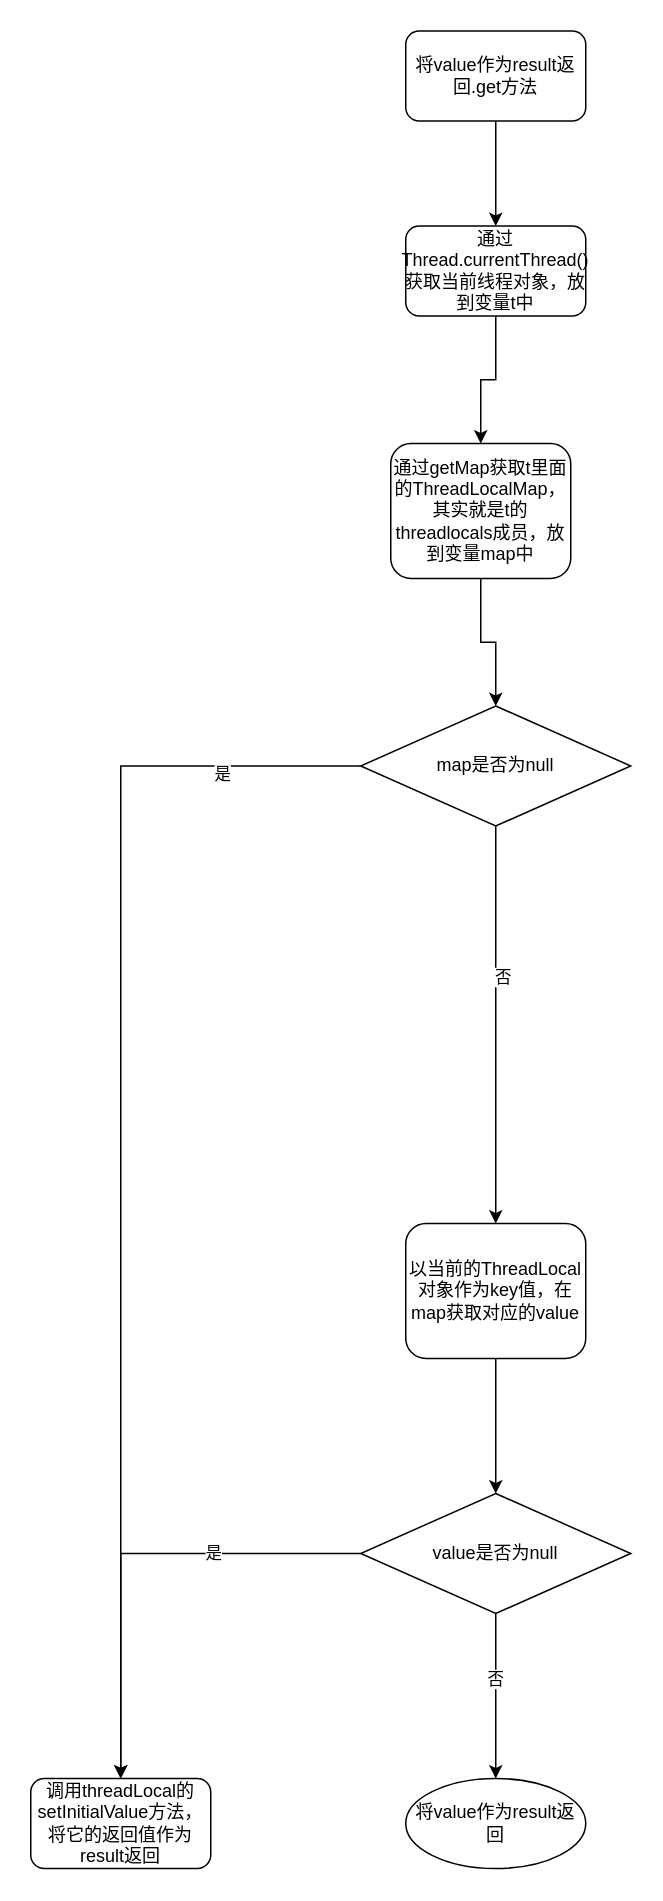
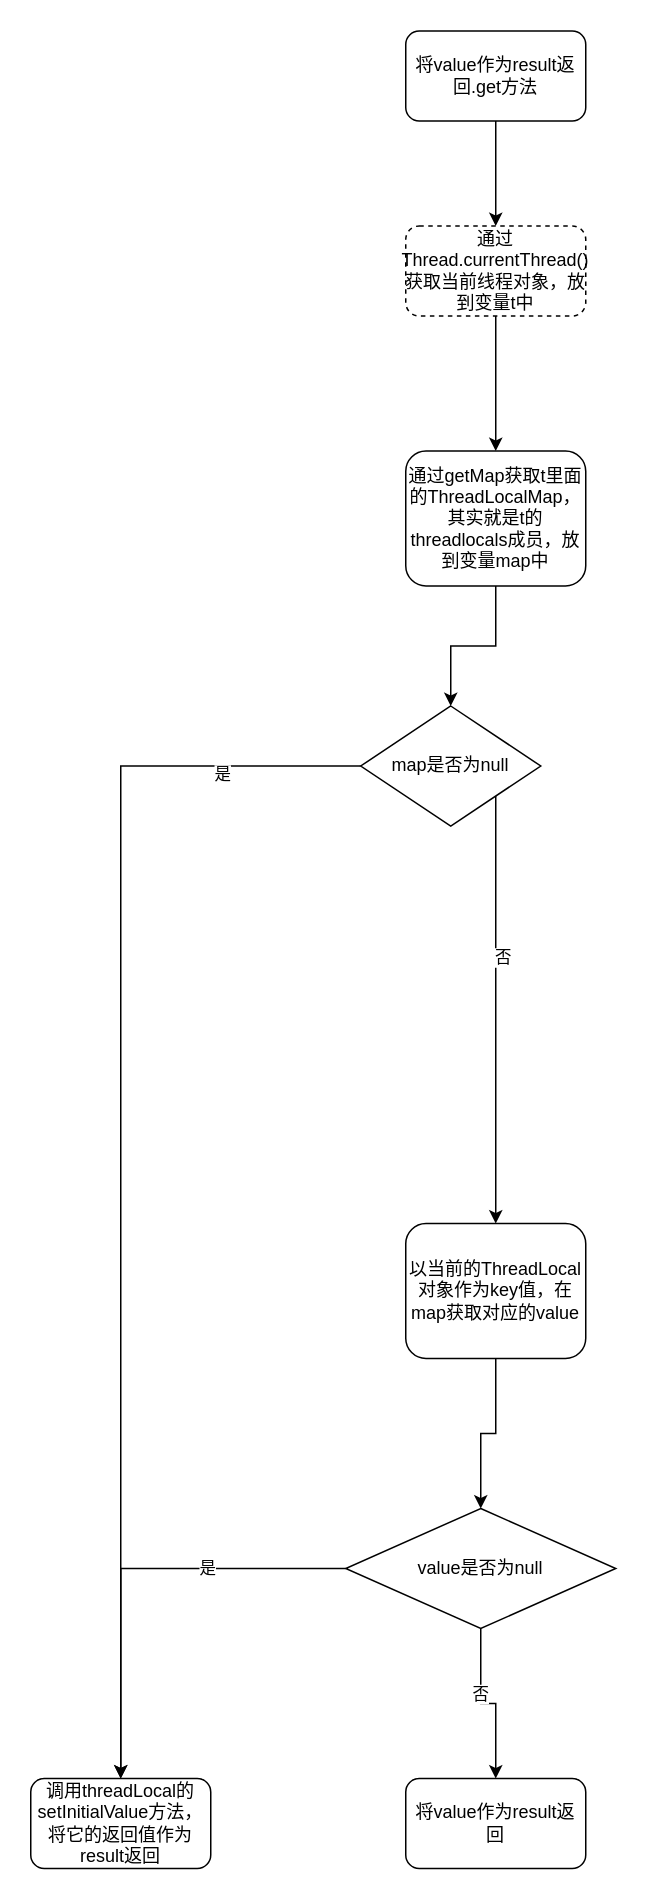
  <mxCell id="0" />
  <mxCell id="1" parent="0" />
  <mxCell id="2" style="edgeStyle=orthogonalEdgeStyle;rounded=0;orthogonalLoop=1;jettySize=auto;html=1;" edge="1" parent="1" source="3" target="5"><mxGeometry relative="1" as="geometry" /></mxCell>
  <mxCell id="3" value="将value作为result返回.get方法" style="rounded=1;whiteSpace=wrap;html=1;" parent="1" vertex="1"><mxGeometry x="270" y="20" width="120" height="60" as="geometry" /></mxCell>
  <mxCell id="4" style="edgeStyle=orthogonalEdgeStyle;rounded=0;orthogonalLoop=1;jettySize=auto;html=1;" edge="1" parent="1" source="5" target="7"><mxGeometry relative="1" as="geometry" /></mxCell>
- <mxCell id="5" value="通过Thread.currentThread()获取当前线程对象，放到变量t中" style="rounded=1;whiteSpace=wrap;html=1;" vertex="1" parent="1"><mxGeometry x="270" y="150" width="120" height="60" as="geometry" /></mxCell>
+ <mxCell id="5" value="通过Thread.currentThread()获取当前线程对象，放到变量t中" style="rounded=1;whiteSpace=wrap;html=1;dashed=1;" vertex="1" parent="1"><mxGeometry x="270" y="150" width="120" height="60" as="geometry" /></mxCell>
  <mxCell id="6" style="edgeStyle=orthogonalEdgeStyle;rounded=0;orthogonalLoop=1;jettySize=auto;html=1;" edge="1" parent="1" source="7" target="12"><mxGeometry relative="1" as="geometry" /></mxCell>
- <mxCell id="7" value="通过getMap获取t里面的ThreadLocalMap，其实就是t的threadlocals成员，放到变量map中" style="rounded=1;whiteSpace=wrap;html=1;" vertex="1" parent="1"><mxGeometry x="260" y="295" width="120" height="90" as="geometry" /></mxCell>
+ <mxCell id="7" value="通过getMap获取t里面的ThreadLocalMap，其实就是t的threadlocals成员，放到变量map中" style="rounded=1;whiteSpace=wrap;html=1;" vertex="1" parent="1"><mxGeometry x="270" y="300" width="120" height="90" as="geometry" /></mxCell>
  <mxCell id="8" style="edgeStyle=orthogonalEdgeStyle;rounded=0;orthogonalLoop=1;jettySize=auto;html=1;" edge="1" parent="1" source="12" target="14"><mxGeometry relative="1" as="geometry"><Array as="points"><mxPoint x="330" y="590" /><mxPoint x="330" y="590" /></Array></mxGeometry></mxCell>
  <mxCell id="9" value="否" style="edgeLabel;html=1;align=center;verticalAlign=middle;resizable=0;points=[];" vertex="1" connectable="0" parent="8"><mxGeometry x="-0.248" y="4" relative="1" as="geometry"><mxPoint as="offset" /></mxGeometry></mxCell>
  <mxCell id="10" style="edgeStyle=orthogonalEdgeStyle;rounded=0;orthogonalLoop=1;jettySize=auto;html=1;" edge="1" parent="1" source="12" target="21"><mxGeometry relative="1" as="geometry" /></mxCell>
  <mxCell id="11" value="是" style="edgeLabel;html=1;align=center;verticalAlign=middle;resizable=0;points=[];" vertex="1" connectable="0" parent="10"><mxGeometry x="-0.777" y="5" relative="1" as="geometry"><mxPoint as="offset" /></mxGeometry></mxCell>
- <mxCell id="12" value="map是否为null" style="rhombus;whiteSpace=wrap;html=1;" vertex="1" parent="1"><mxGeometry x="240" y="470" width="180" height="80" as="geometry" /></mxCell>
+ <mxCell id="12" value="map是否为null" style="rhombus;whiteSpace=wrap;html=1;" vertex="1" parent="1"><mxGeometry x="240" y="470" width="120" height="80" as="geometry" /></mxCell>
  <mxCell id="13" style="edgeStyle=orthogonalEdgeStyle;rounded=0;orthogonalLoop=1;jettySize=auto;html=1;" edge="1" parent="1" source="14" target="19"><mxGeometry relative="1" as="geometry" /></mxCell>
  <mxCell id="14" value="以当前的ThreadLocal对象作为key值，在map获取对应的value" style="rounded=1;whiteSpace=wrap;html=1;" vertex="1" parent="1"><mxGeometry x="270" y="815" width="120" height="90" as="geometry" /></mxCell>
  <mxCell id="15" style="edgeStyle=orthogonalEdgeStyle;rounded=0;orthogonalLoop=1;jettySize=auto;html=1;" edge="1" parent="1" source="19" target="20"><mxGeometry relative="1" as="geometry" /></mxCell>
  <mxCell id="16" value="否" style="edgeLabel;html=1;align=center;verticalAlign=middle;resizable=0;points=[];" vertex="1" connectable="0" parent="15"><mxGeometry x="-0.226" y="-1" relative="1" as="geometry"><mxPoint as="offset" /></mxGeometry></mxCell>
  <mxCell id="17" style="edgeStyle=orthogonalEdgeStyle;rounded=0;orthogonalLoop=1;jettySize=auto;html=1;" edge="1" parent="1" source="19" target="21"><mxGeometry relative="1" as="geometry" /></mxCell>
  <mxCell id="18" value="是" style="edgeLabel;html=1;align=center;verticalAlign=middle;resizable=0;points=[];" vertex="1" connectable="0" parent="17"><mxGeometry x="-0.361" y="-1" relative="1" as="geometry"><mxPoint as="offset" /></mxGeometry></mxCell>
- <mxCell id="19" value="value是否为null" style="rhombus;whiteSpace=wrap;html=1;" vertex="1" parent="1"><mxGeometry x="240" y="995" width="180" height="80" as="geometry" /></mxCell>
- <mxCell id="20" value="将value作为result返回" style="ellipse;whiteSpace=wrap;html=1;" vertex="1" parent="1"><mxGeometry x="270" y="1185" width="120" height="60" as="geometry" /></mxCell>
+ <mxCell id="19" value="value是否为null" style="rhombus;whiteSpace=wrap;html=1;" vertex="1" parent="1"><mxGeometry x="230" y="1005" width="180" height="80" as="geometry" /></mxCell>
+ <mxCell id="20" value="将value作为result返回" style="rounded=1;whiteSpace=wrap;html=1;" vertex="1" parent="1"><mxGeometry x="270" y="1185" width="120" height="60" as="geometry" /></mxCell>
  <mxCell id="21" value="调用threadLocal的setInitialValue方法，将它的返回值作为result返回" style="rounded=1;whiteSpace=wrap;html=1;" vertex="1" parent="1"><mxGeometry x="20" y="1185" width="120" height="60" as="geometry" /></mxCell>
